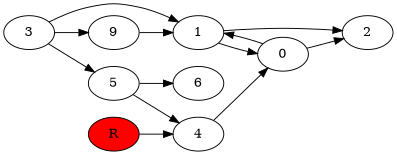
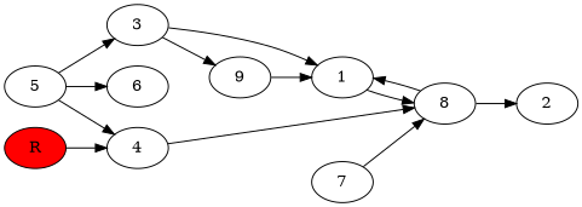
  digraph {
    rankdir=LR
    1
    2
-   8 [label=0]
+   8
    3
    5
    9
    4
    6
+   7
    R [fillcolor="#ff0000" style=filled]
-   1 -> 2
    1 -> 8
    8 -> 1
    8 -> 2
    3 -> 1
-   3 -> 5
+   5 -> 3
    3 -> 9
    5 -> 4
    5 -> 6
    9 -> 1
    4 -> 8
+   7 -> 8
    R -> 4
  }
